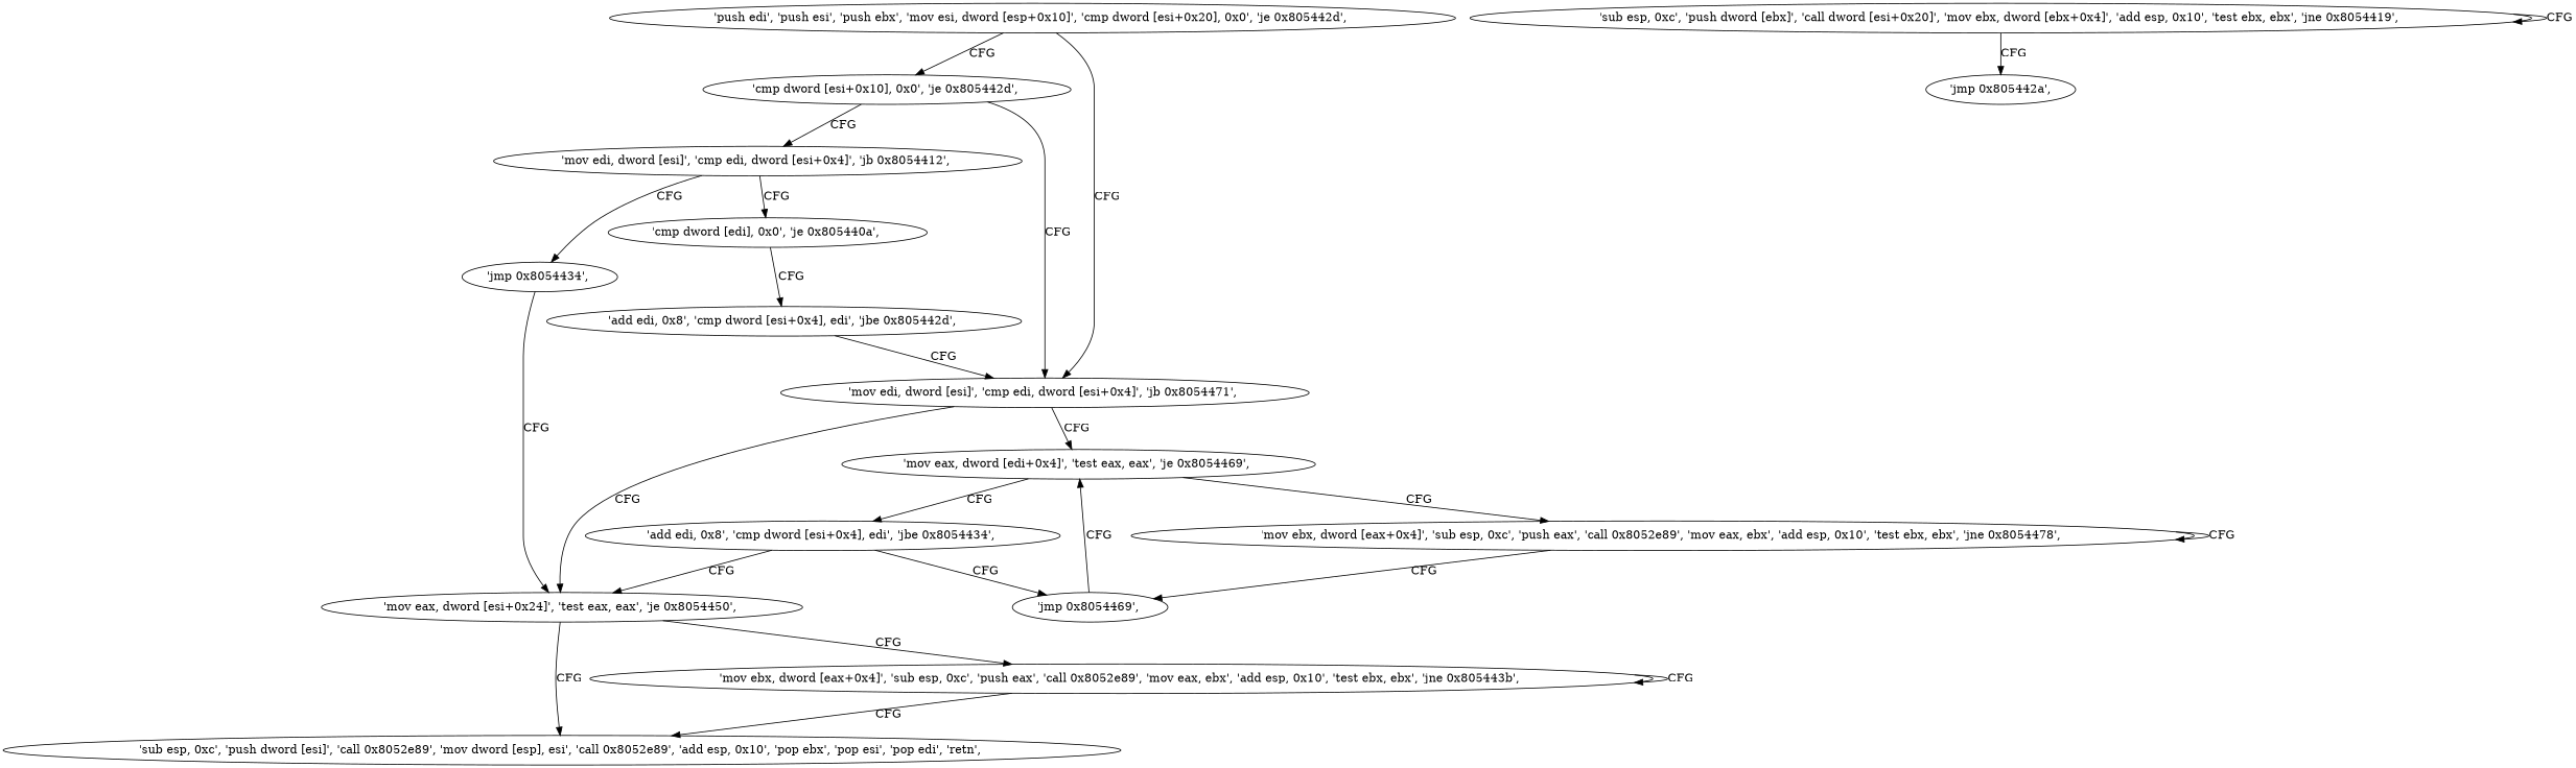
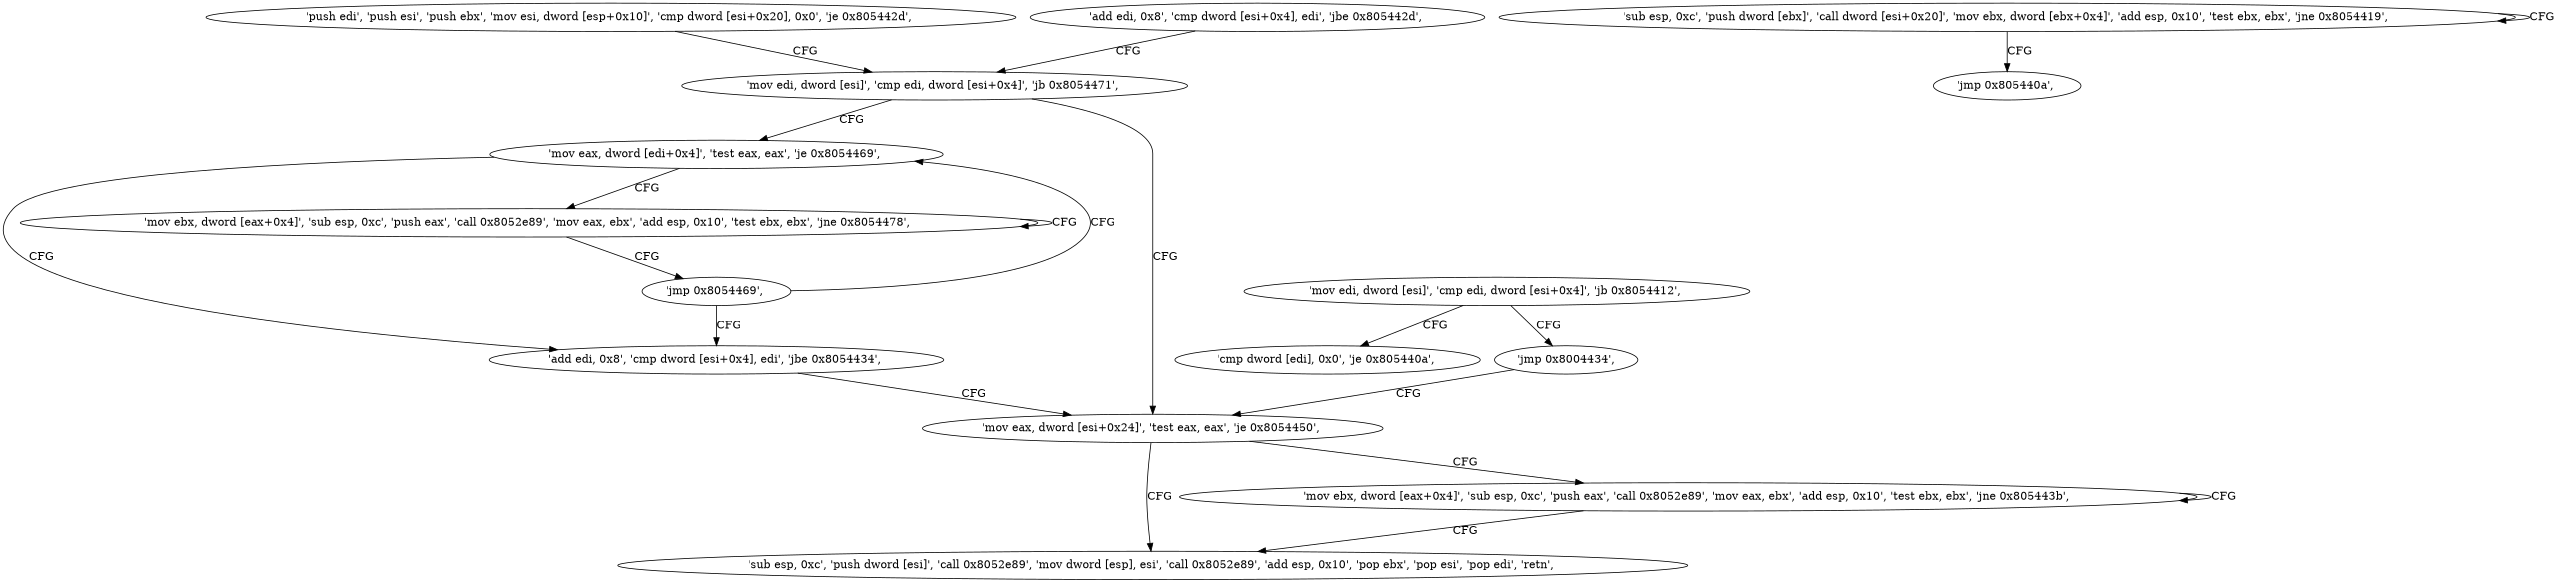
  digraph {
    n1 [label="'push edi', 'push esi', 'push ebx', 'mov esi, dword [esp+0x10]', 'cmp dword [esi+0x20], 0x0', 'je 0x805442d', "]
    n2 [label="'mov edi, dword [esi]', 'cmp edi, dword [esi+0x4]', 'jb 0x8054471', "]
-   n3 [label="'cmp dword [esi+0x10], 0x0', 'je 0x805442d', "]
    n4 [label="'mov eax, dword [edi+0x4]', 'test eax, eax', 'je 0x8054469', "]
    n5 [label="'mov eax, dword [esi+0x24]', 'test eax, eax', 'je 0x8054450', "]
    n6 [label="'mov edi, dword [esi]', 'cmp edi, dword [esi+0x4]', 'jb 0x8054412', "]
    n7 [label="'add edi, 0x8', 'cmp dword [esi+0x4], edi', 'jbe 0x8054434', "]
    n8 [label="'mov ebx, dword [eax+0x4]', 'sub esp, 0xc', 'push eax', 'call 0x8052e89', 'mov eax, ebx', 'add esp, 0x10', 'test ebx, ebx', 'jne 0x8054478', "]
    n9 [label="'sub esp, 0xc', 'push dword [esi]', 'call 0x8052e89', 'mov dword [esp], esi', 'call 0x8052e89', 'add esp, 0x10', 'pop ebx', 'pop esi', 'pop edi', 'retn', "]
    n10 [label="'mov ebx, dword [eax+0x4]', 'sub esp, 0xc', 'push eax', 'call 0x8052e89', 'mov eax, ebx', 'add esp, 0x10', 'test ebx, ebx', 'jne 0x805443b', "]
    n11 [label="'cmp dword [edi], 0x0', 'je 0x805440a', "]
-   n12 [label="'jmp 0x8054434', "]
+   n12 [label="'jmp 0x8004434',"]
    n13 [label="'jmp 0x8054469', "]
    n14 [label="'add edi, 0x8', 'cmp dword [esi+0x4], edi', 'jbe 0x805442d', "]
    n15 [label="'sub esp, 0xc', 'push dword [ebx]', 'call dword [esi+0x20]', 'mov ebx, dword [ebx+0x4]', 'add esp, 0x10', 'test ebx, ebx', 'jne 0x8054419', "]
-   n16 [label="'jmp 0x805442a',"]
+   n16 [label="'jmp 0x805440a', "]
    n1 -> n2 [label=CFG]
-   n1 -> n3 [label=CFG]
    n2 -> n4 [label=CFG]
    n2 -> n5 [label=CFG]
-   n3 -> n2 [label=CFG]
-   n3 -> n6 [label=CFG]
    n4 -> n7 [label=CFG]
    n4 -> n8 [label=CFG]
    n5 -> n9 [label=CFG]
    n5 -> n10 [label=CFG]
    n6 -> n11 [label=CFG]
    n6 -> n12 [label=CFG]
    n7 -> n5 [label=CFG]
    n8 -> n8 [label=CFG]
    n8 -> n13 [label=CFG]
    n10 -> n9 [label=CFG]
    n10 -> n10 [label=CFG]
-   n11 -> n14 [label=CFG]
    n12 -> n5 [label=CFG]
    n13 -> n4 [label=CFG]
-   n7 -> n13 [label=CFG]
+   n13 -> n7 [label=CFG]
    n14 -> n2 [label=CFG]
    n15 -> n15 [label=CFG]
    n15 -> n16 [label=CFG]
  }
